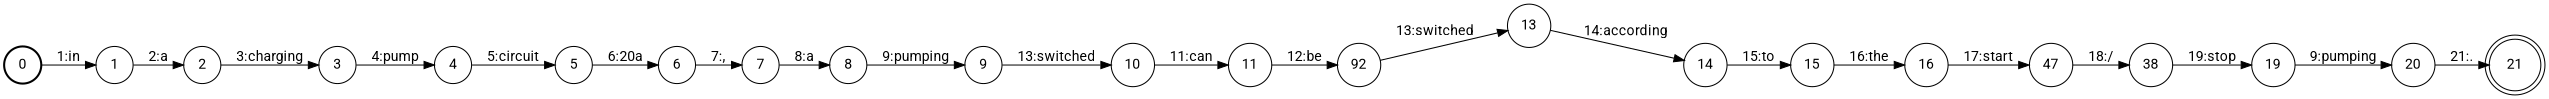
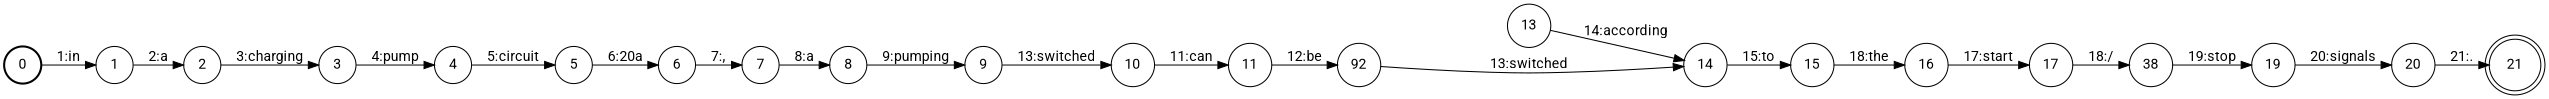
  digraph {
    fontname=Roboto
    nodesep=0.25
    rankdir=LR
    ranksep=0.4
    node [fontname=Roboto fontsize=14 shape=circle style=solid]
    edge [fontname=Roboto fontsize=14]
    n1 [label=0 style=bold]
    n2 [label=1]
    n3 [label=2]
    n4 [label=3]
    n5 [label=4]
    n6 [label=5]
    n7 [label=6]
    n8 [label=7]
    n9 [label=8]
    n10 [label=9]
    n11 [label=10]
    n12 [label=11]
    n13 [label=92]
    n14 [label=13]
    n15 [label=14]
    n16 [label=15]
    n17 [label=16]
-   n18 [label=47]
+   n18 [label=17]
    n19 [label=38]
    n20 [label=19]
    n21 [label=20]
    n22 [label=21 shape=doublecircle]
    n1 -> n2 [label="1:in"]
    n2 -> n3 [label="2:a"]
    n3 -> n4 [label="3:charging"]
    n4 -> n5 [label="4:pump"]
    n5 -> n6 [label="5:circuit"]
    n6 -> n7 [label="6:20a"]
    n7 -> n8 [label="7:,"]
    n8 -> n9 [label="8:a"]
    n9 -> n10 [label="9:pumping"]
    n10 -> n11 [label="13:switched"]
    n11 -> n12 [label="11:can"]
    n12 -> n13 [label="12:be"]
-   n13 -> n14 [label="13:switched"]
+   n13 -> n15 [label="13:switched"]
    n14 -> n15 [label="14:according"]
    n15 -> n16 [label="15:to"]
-   n16 -> n17 [label="16:the"]
+   n16 -> n17 [label="18:the"]
    n17 -> n18 [label="17:start"]
    n18 -> n19 [label="18:/"]
    n19 -> n20 [label="19:stop"]
-   n20 -> n21 [label="9:pumping"]
+   n20 -> n21 [label="20:signals"]
    n21 -> n22 [label="21:."]
  }
